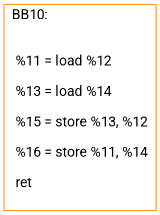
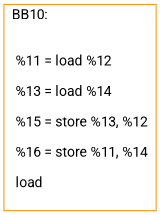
  digraph {
    fontname=Roboto
-   n1 [label="{BB10:\l\l\n             %11 = load %12\l\n             %13 = load %14\l\n             %15 = store %13, %12\l\n             %16 = store %11, %14\l\n             ret\l\n             }" shape=record style=filled fillcolor=white color=darkorange fontname=Roboto]
+   n1 [label="{BB10:\l\l\n             %11 = load %12\l\n             %13 = load %14\l\n             %15 = store %13, %12\l\n             %16 = store %11, %14\l\n             load\l\n             }" shape=record style=filled fillcolor=white color=darkorange fontname=Roboto]
  }
